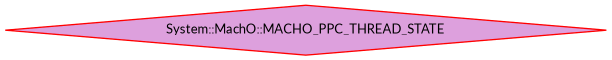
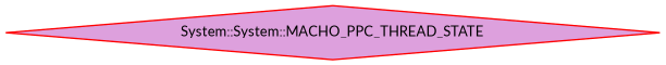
  digraph {
    rankdir=LR
    fontname=Lato
-   n1 [color=red fillcolor=plum fontname=Lato fontsize=10 height=0.2 label="System::MachO::MACHO_PPC_THREAD_STATE" shape=diamond style=filled width=0.4]
+   n1 [color=red fillcolor=plum fontname=Lato fontsize=10 height=0.2 label="System::System::MACHO_PPC_THREAD_STATE" shape=diamond style=filled width=0.4]
  }
